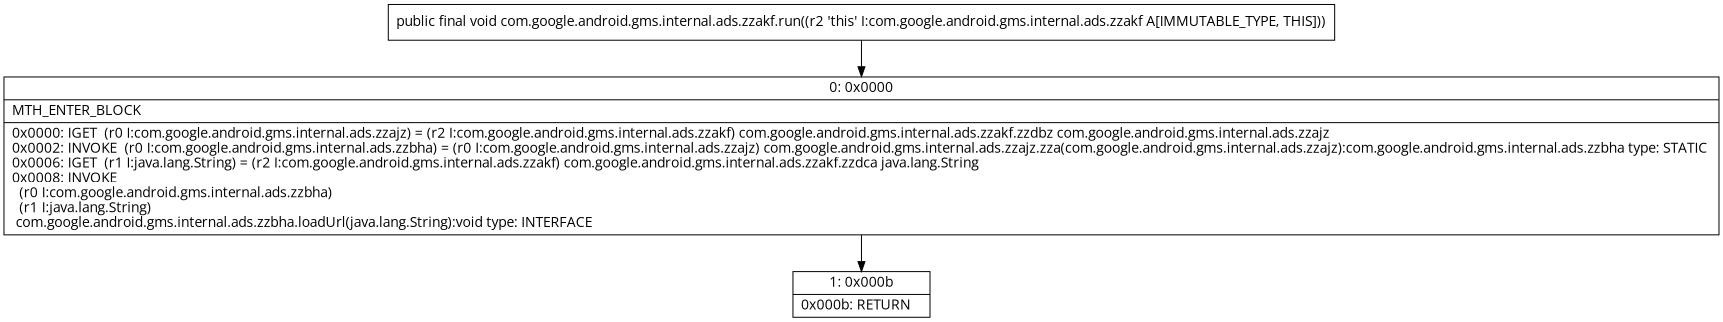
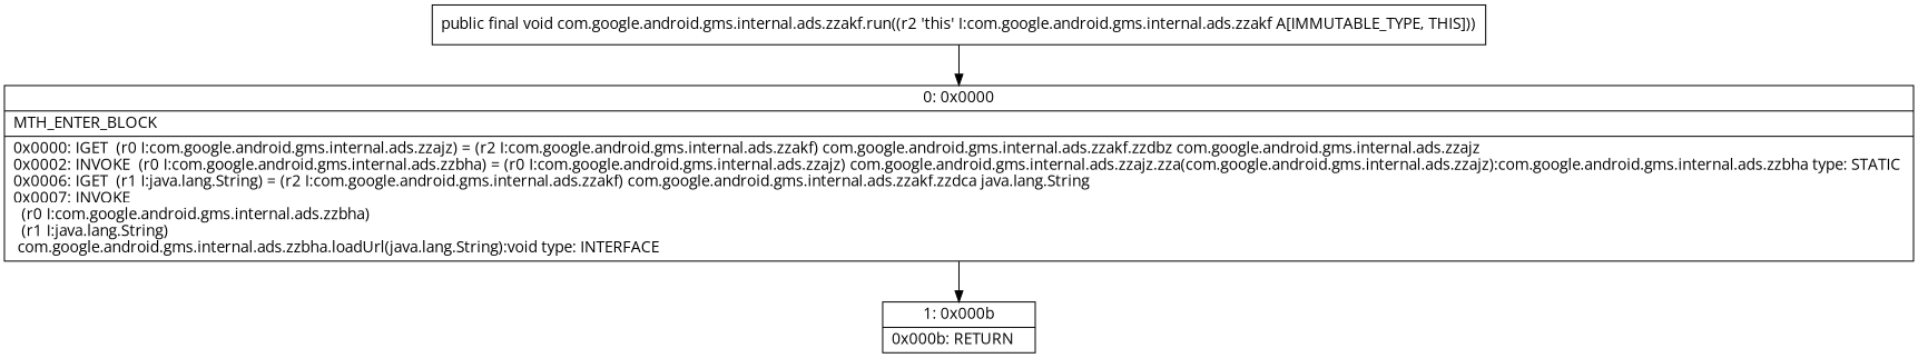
  digraph {
    fontname="Open Sans"
    node [shape=record fontname="Open Sans"]
    edge [fontname="Open Sans"]
-   n1 [label="{0\:\ 0x0000|MTH_ENTER_BLOCK\l|0x0000: IGET  (r0 I:com.google.android.gms.internal.ads.zzajz) = (r2 I:com.google.android.gms.internal.ads.zzakf) com.google.android.gms.internal.ads.zzakf.zzdbz com.google.android.gms.internal.ads.zzajz \l0x0002: INVOKE  (r0 I:com.google.android.gms.internal.ads.zzbha) = (r0 I:com.google.android.gms.internal.ads.zzajz) com.google.android.gms.internal.ads.zzajz.zza(com.google.android.gms.internal.ads.zzajz):com.google.android.gms.internal.ads.zzbha type: STATIC \l0x0006: IGET  (r1 I:java.lang.String) = (r2 I:com.google.android.gms.internal.ads.zzakf) com.google.android.gms.internal.ads.zzakf.zzdca java.lang.String \l0x0008: INVOKE  \l  (r0 I:com.google.android.gms.internal.ads.zzbha)\l  (r1 I:java.lang.String)\l com.google.android.gms.internal.ads.zzbha.loadUrl(java.lang.String):void type: INTERFACE \l}"]
+   n1 [label="{0\:\ 0x0000|MTH_ENTER_BLOCK\l|0x0000: IGET  (r0 I:com.google.android.gms.internal.ads.zzajz) = (r2 I:com.google.android.gms.internal.ads.zzakf) com.google.android.gms.internal.ads.zzakf.zzdbz com.google.android.gms.internal.ads.zzajz \l0x0002: INVOKE  (r0 I:com.google.android.gms.internal.ads.zzbha) = (r0 I:com.google.android.gms.internal.ads.zzajz) com.google.android.gms.internal.ads.zzajz.zza(com.google.android.gms.internal.ads.zzajz):com.google.android.gms.internal.ads.zzbha type: STATIC \l0x0006: IGET  (r1 I:java.lang.String) = (r2 I:com.google.android.gms.internal.ads.zzakf) com.google.android.gms.internal.ads.zzakf.zzdca java.lang.String \l0x0007: INVOKE  \l  (r0 I:com.google.android.gms.internal.ads.zzbha)\l  (r1 I:java.lang.String)\l com.google.android.gms.internal.ads.zzbha.loadUrl(java.lang.String):void type: INTERFACE \l}"]
    n2 [label="{1\:\ 0x000b|0x000b: RETURN   \l}"]
    n3 [label="{public final void com.google.android.gms.internal.ads.zzakf.run((r2 'this' I:com.google.android.gms.internal.ads.zzakf A[IMMUTABLE_TYPE, THIS])) }"]
    n1 -> n2
    n3 -> n1
  }
